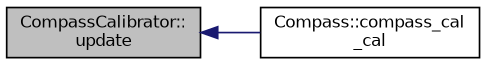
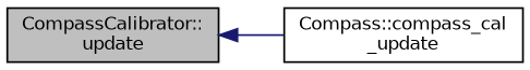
  digraph {
    rankdir=LR
    node [color=black fontname=Helvetica fontsize=10 shape=record style=filled]
    n1 [fillcolor=grey75 fontcolor=black height=0.2 label="CompassCalibrator::\lupdate" width=0.4]
-   n2 [fillcolor=white height=0.2 label="Compass::compass_cal\l_cal" width=0.4]
+   n2 [fillcolor=white height=0.2 label="Compass::compass_cal\l_update" width=0.4]
    n1 -> n2 [color=midnightblue dir=back fontname=Helvetica fontsize=10 labelfontname=Helvetica labelfontsize=10 style=solid]
  }
